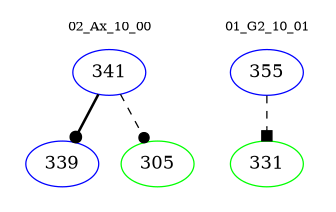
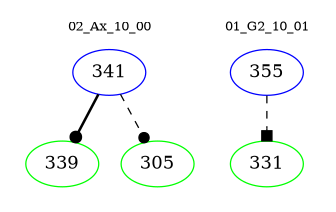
  digraph {
    node [color=green]
    edge [arrowhead=dot color=black style=dashed]
-   n1 [color=blue label=339]
+   n1 [label=339]
    n2 [color=blue label=341]
    n3 [label=305]
    n4 [color=blue label=355]
    n5 [label=331]
    subgraph cluster_1 {
      color=white
      fontsize=10
      label="02_Ax_10_00"
      n1
      n2
      n3
    }
    subgraph cluster_2 {
      color=white
      fontsize=10
      label="01_G2_10_01"
      n4
      n5
    }
    n2 -> n1 [style=bold]
    n2 -> n3
    n4 -> n5 [arrowhead=box]
  }
